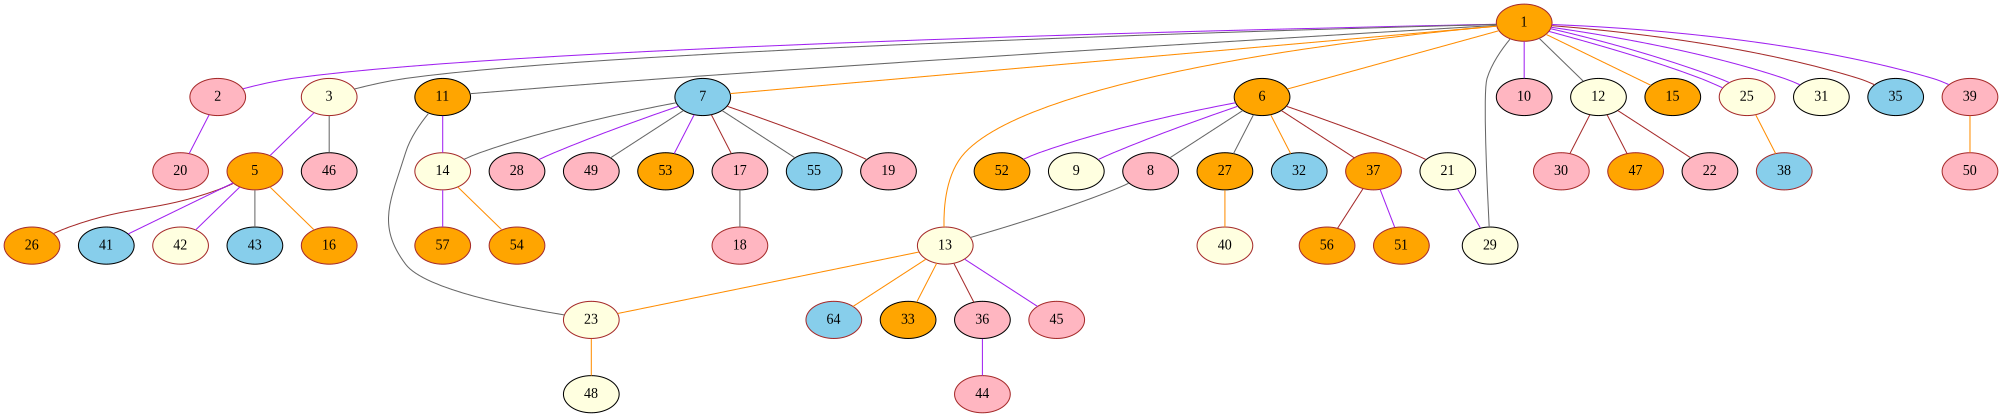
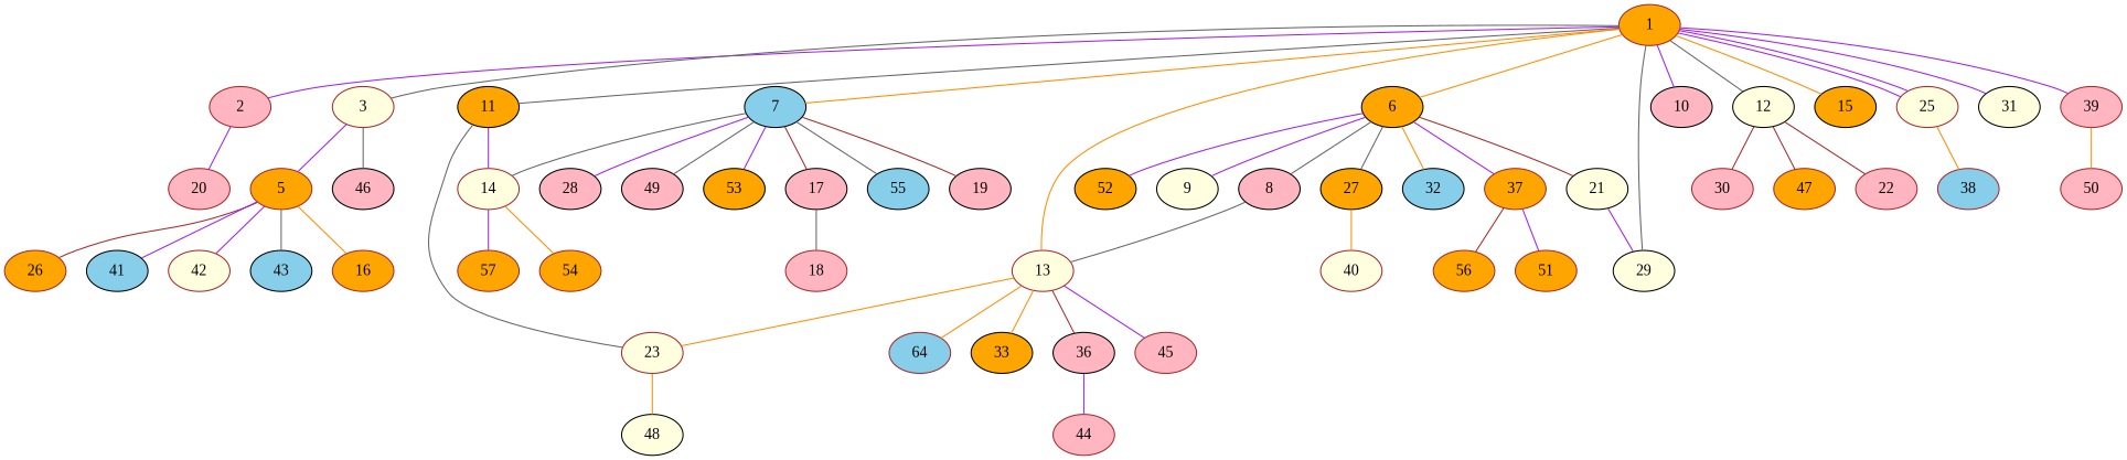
  graph {
    fontname="Liberation Serif"
    node [color=brown fillcolor=orange fontname="Liberation Serif" style=filled]
    edge [color=purple fontname="Liberation Serif"]
    1
    2 [fillcolor=lightpink]
    3 [fillcolor=lightyellow]
    6 [color=black]
    7 [color=black fillcolor=skyblue]
    10 [color=black fillcolor=lightpink]
    11 [color=black]
    12 [color=black fillcolor=lightyellow]
    13 [fillcolor=lightyellow]
    15 [color=black]
    25 [fillcolor=lightyellow]
    29 [color=black fillcolor=lightyellow]
    31 [color=black fillcolor=lightyellow]
-   35 [color=black fillcolor=skyblue]
    39 [fillcolor=lightpink]
    20 [fillcolor=lightpink]
    5
    46 [color=black fillcolor=lightpink]
    52 [color=black]
    8 [color=black fillcolor=lightpink]
    9 [color=black fillcolor=lightyellow]
    21 [color=black fillcolor=lightyellow]
    27 [color=black]
    32 [color=black fillcolor=skyblue]
    37
    14 [fillcolor=lightyellow]
    17 [color=black fillcolor=lightpink]
    19 [color=black fillcolor=lightpink]
    28 [color=black fillcolor=lightpink]
    49 [color=black fillcolor=lightpink]
    53 [color=black]
    55 [color=black fillcolor=skyblue]
    23 [fillcolor=lightyellow]
-   22 [color=black fillcolor=lightpink]
+   22 [fillcolor=lightpink]
    30 [fillcolor=lightpink]
    47
    n37 [fillcolor=skyblue label=64]
    33 [color=black]
    36 [color=black fillcolor=lightpink]
    45 [fillcolor=lightpink]
    38 [fillcolor=skyblue]
    50 [fillcolor=lightpink]
    16
    26
    41 [color=black fillcolor=skyblue]
    42 [fillcolor=lightyellow]
    43 [color=black fillcolor=skyblue]
    40 [fillcolor=lightyellow]
    51
    56
    54
    57
    18 [fillcolor=lightpink]
    48 [color=black fillcolor=lightyellow]
    44 [fillcolor=lightpink]
    1 -- 2
    1 -- 3 [color=gray40]
    1 -- 6 [color=darkorange]
    1 -- 7 [color=darkorange]
    1 -- 10
    1 -- 11 [color=gray40]
    1 -- 12 [color=gray40]
    1 -- 13 [color=darkorange]
    1 -- 15 [color=darkorange]
    1 -- 25
    1 -- 25
    1 -- 29 [color=gray40]
    1 -- 31
-   1 -- 35 [color=brown]
    1 -- 39
    2 -- 20
    3 -- 5
    3 -- 46 [color=gray40]
    6 -- 52
    6 -- 8 [color=gray40]
    6 -- 9
    6 -- 21 [color=brown]
    6 -- 27 [color=gray40]
    6 -- 32 [color=darkorange]
-   6 -- 37 [color=brown]
+   6 -- 37
    7 -- 14 [color=gray40]
    7 -- 17 [color=brown]
    7 -- 19 [color=brown]
    7 -- 28
    7 -- 49 [color=gray40]
    7 -- 53
    7 -- 55 [color=gray40]
    11 -- 14
    11 -- 23 [color=gray40]
    12 -- 22 [color=brown]
    12 -- 30 [color=brown]
    12 -- 47 [color=brown]
    13 -- 23 [color=darkorange]
    13 -- n37 [color=darkorange]
    13 -- 33 [color=darkorange]
    13 -- 36 [color=brown]
    13 -- 45
    25 -- 38 [color=darkorange]
    39 -- 50 [color=darkorange]
    5 -- 16 [color=darkorange]
    5 -- 26 [color=brown]
    5 -- 41
    5 -- 42
    5 -- 43 [color=gray40]
    8 -- 13 [color=gray40]
    21 -- 29
    27 -- 40 [color=darkorange]
    37 -- 51
    37 -- 56 [color=brown]
    14 -- 54 [color=darkorange]
    14 -- 57
    17 -- 18 [color=gray40]
    23 -- 48 [color=darkorange]
    36 -- 44
  }
